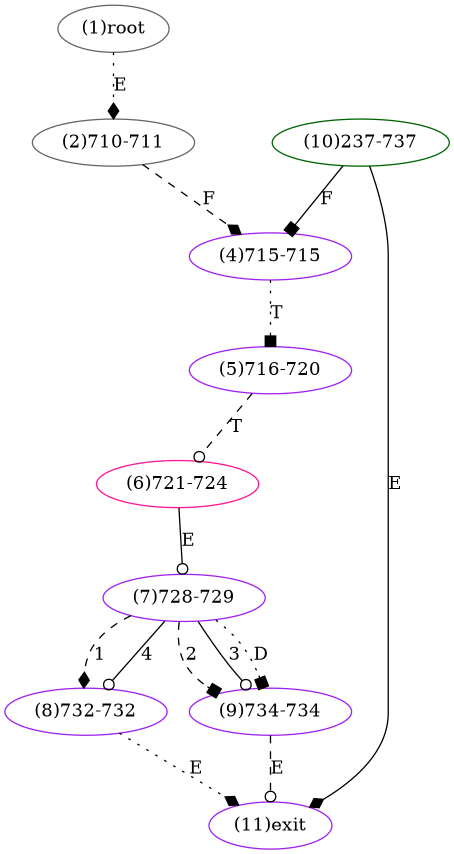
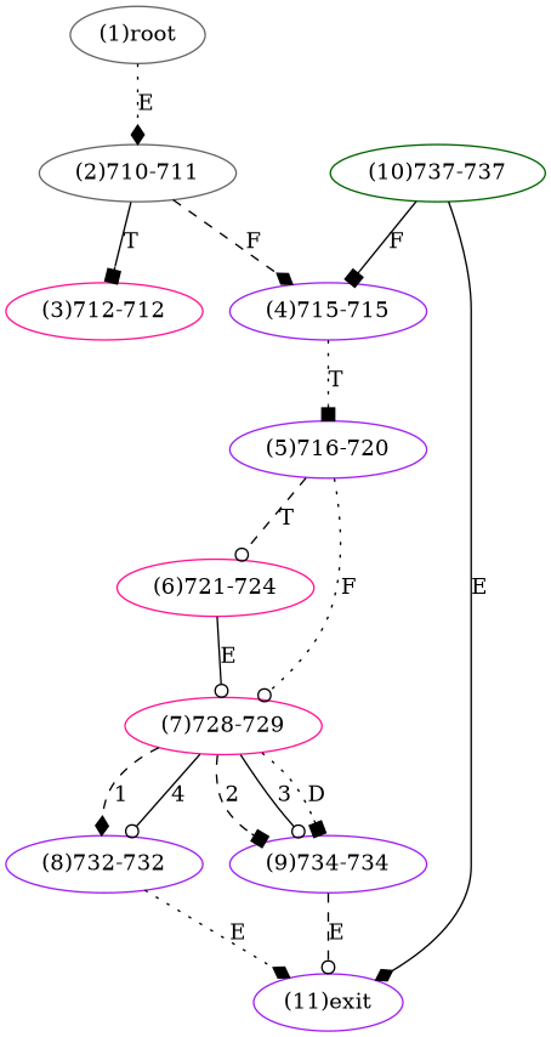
  digraph {
    node [color=purple]
    edge [arrowhead=odot style=solid]
    n1 [color=gray40 label="(1)root"]
    n2 [color=gray40 label="(2)710-711"]
+   n3 [color=deeppink label="(3)712-712"]
    n4 [label="(4)715-715"]
    n5 [label="(5)716-720"]
    n6 [label="(11)exit"]
    n7 [color=deeppink label="(6)721-724"]
-   n8 [label="(7)728-729"]
-   n9 [color=darkgreen label="(10)237-737"]
+   n8 [color=deeppink label="(7)728-729"]
+   n9 [color=darkgreen label="(10)737-737"]
    n10 [label="(8)732-732"]
    n11 [label="(9)734-734"]
    n1 -> n2 [arrowhead=diamond label=E style=dotted]
+   n2 -> n3 [arrowhead=box label=T]
    n2 -> n4 [arrowhead=diamond label=F style=dashed]
    n4 -> n5 [arrowhead=box label=T style=dotted]
    n5 -> n7 [label=T style=dashed]
+   n5 -> n8 [label=F style=dotted]
    n7 -> n8 [label=E]
    n8 -> n10 [arrowhead=diamond label=1 style=dashed]
    n8 -> n10 [label=4]
    n8 -> n11 [arrowhead=box label=2 style=dashed]
    n8 -> n11 [label=3]
    n8 -> n11 [arrowhead=box label=D style=dotted]
    n9 -> n4 [arrowhead=box label=F]
    n9 -> n6 [arrowhead=diamond label=E]
    n10 -> n6 [arrowhead=diamond label=E style=dotted]
    n11 -> n6 [label=E style=dashed]
  }
